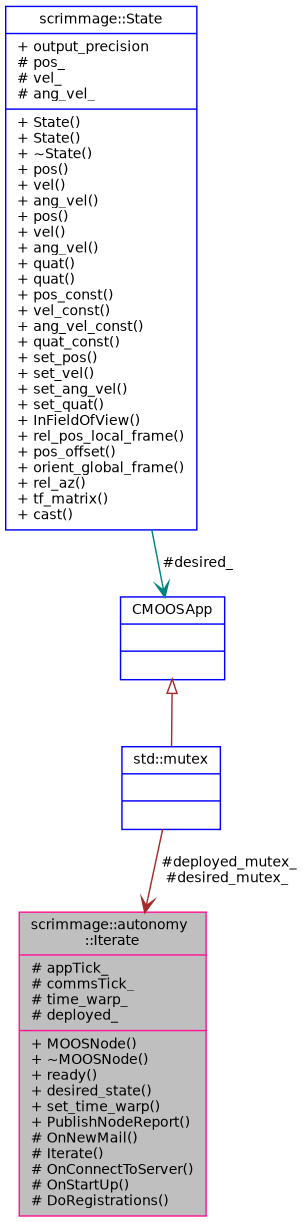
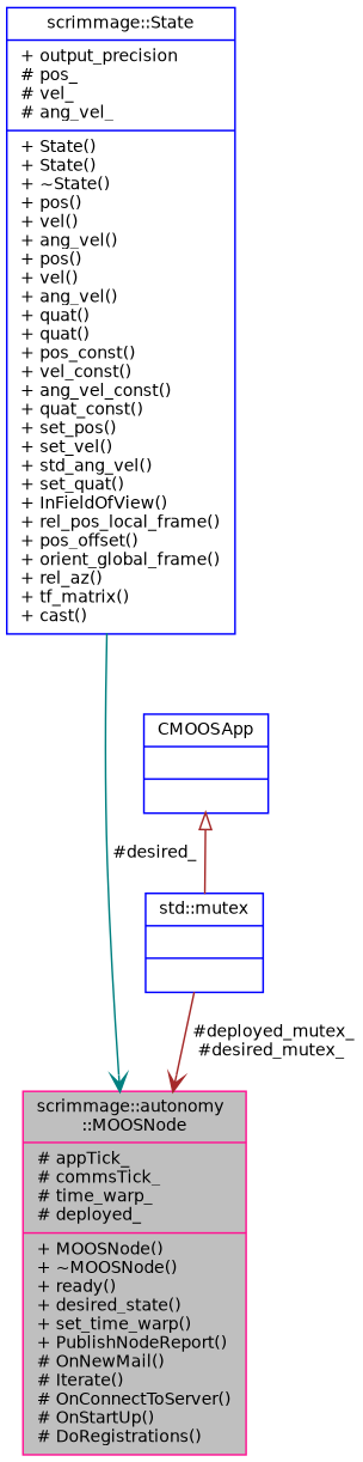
  digraph {
    node [color=blue fillcolor=white fontname=Helvetica fontsize=10 shape=record style=filled]
    edge [color=brown fontname=Helvetica fontsize=10 labelfontname=Helvetica labelfontsize=10 style=solid arrowhead=vee]
-   n1 [color=deeppink fillcolor=grey75 fontcolor=black height=0.2 label="{scrimmage::autonomy\l::Iterate\n|# appTick_\l# commsTick_\l# time_warp_\l# deployed_\l|+ MOOSNode()\l+ ~MOOSNode()\l+ ready()\l+ desired_state()\l+ set_time_warp()\l+ PublishNodeReport()\l# OnNewMail()\l# Iterate()\l# OnConnectToServer()\l# OnStartUp()\l# DoRegistrations()\l}" width=0.4]
+   n1 [color=deeppink fillcolor=grey75 fontcolor=black height=0.2 label="{scrimmage::autonomy\l::MOOSNode\n|# appTick_\l# commsTick_\l# time_warp_\l# deployed_\l|+ MOOSNode()\l+ ~MOOSNode()\l+ ready()\l+ desired_state()\l+ set_time_warp()\l+ PublishNodeReport()\l# OnNewMail()\l# Iterate()\l# OnConnectToServer()\l# OnStartUp()\l# DoRegistrations()\l}" width=0.4]
    n2 [height=0.2 label="{CMOOSApp\n||}" width=0.4]
    n3 [height=0.2 label="{std::mutex\n||}" width=0.4]
-   n4 [height=0.2 label="{scrimmage::State\n|+ output_precision\l# pos_\l# vel_\l# ang_vel_\l|+ State()\l+ State()\l+ ~State()\l+ pos()\l+ vel()\l+ ang_vel()\l+ pos()\l+ vel()\l+ ang_vel()\l+ quat()\l+ quat()\l+ pos_const()\l+ vel_const()\l+ ang_vel_const()\l+ quat_const()\l+ set_pos()\l+ set_vel()\l+ set_ang_vel()\l+ set_quat()\l+ InFieldOfView()\l+ rel_pos_local_frame()\l+ pos_offset()\l+ orient_global_frame()\l+ rel_az()\l+ tf_matrix()\l+ cast()\l}" width=0.4]
+   n4 [height=0.2 label="{scrimmage::State\n|+ output_precision\l# pos_\l# vel_\l# ang_vel_\l|+ State()\l+ State()\l+ ~State()\l+ pos()\l+ vel()\l+ ang_vel()\l+ pos()\l+ vel()\l+ ang_vel()\l+ quat()\l+ quat()\l+ pos_const()\l+ vel_const()\l+ ang_vel_const()\l+ quat_const()\l+ set_pos()\l+ set_vel()\l+ std_ang_vel()\l+ set_quat()\l+ InFieldOfView()\l+ rel_pos_local_frame()\l+ pos_offset()\l+ orient_global_frame()\l+ rel_az()\l+ tf_matrix()\l+ cast()\l}" width=0.4]
    n2 -> n3 [arrowtail=onormal dir=back arrowhead=""]
    n3 -> n1 [label=" #deployed_mutex_\n#desired_mutex_"]
-   n4 -> n2 [color=teal label=" #desired_"]
+   n4 -> n1 [color=teal label=" #desired_"]
  }
